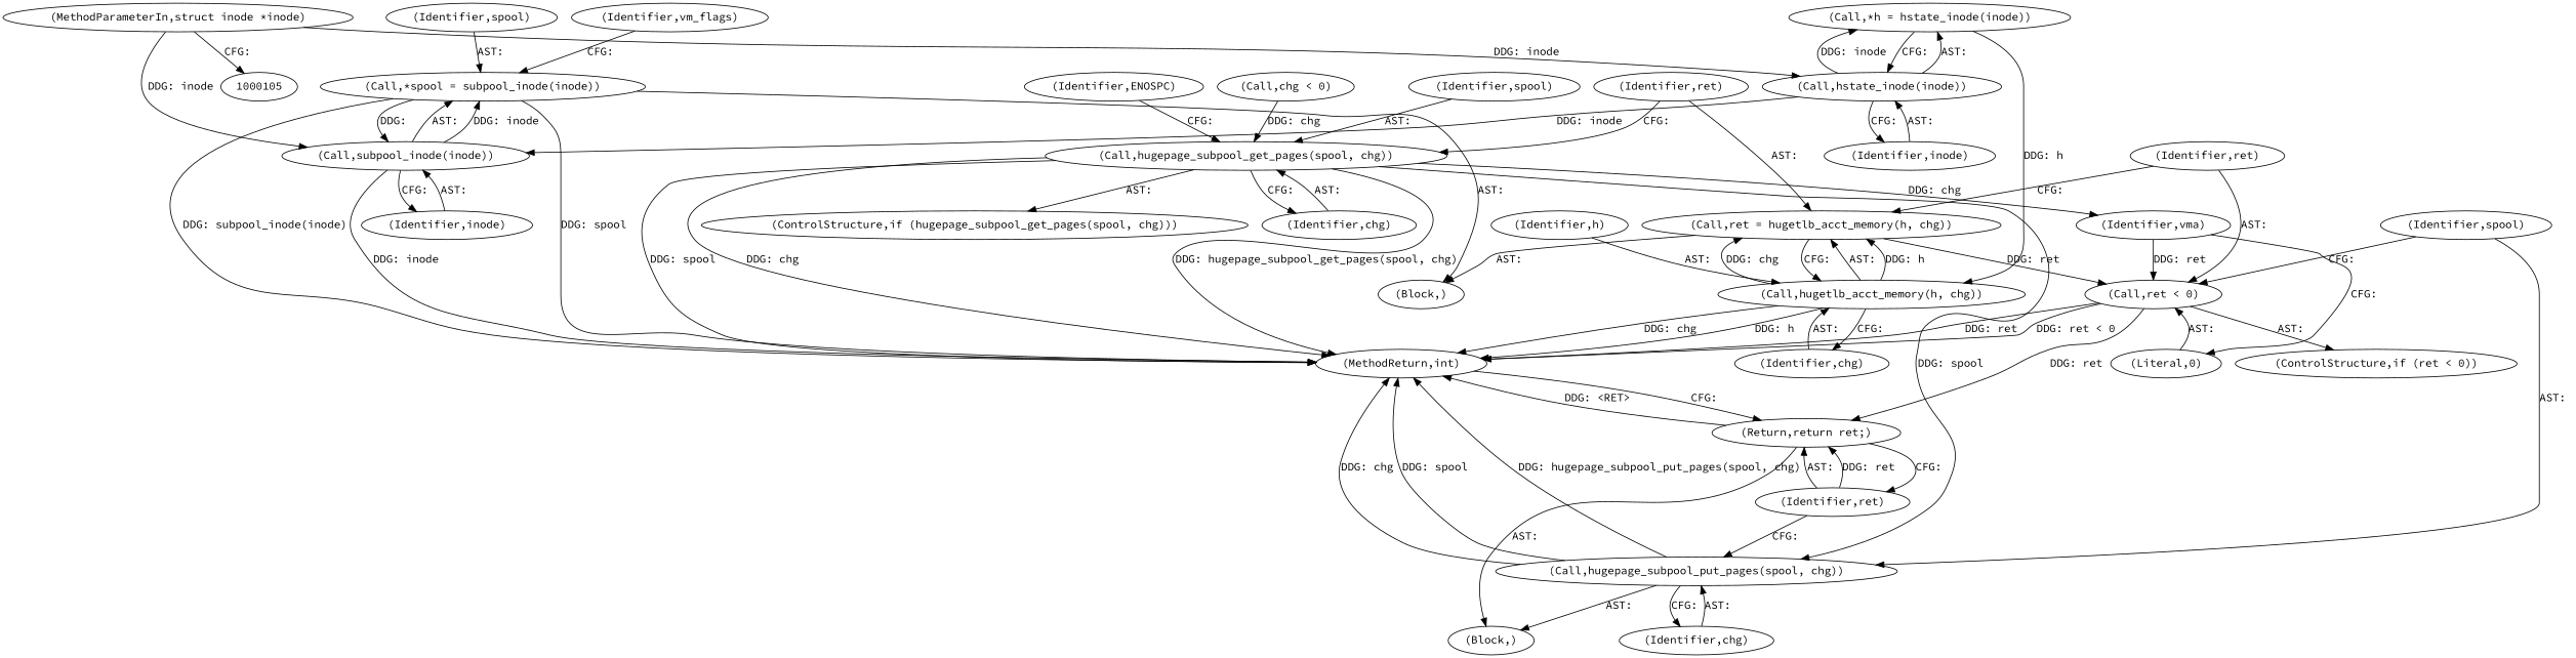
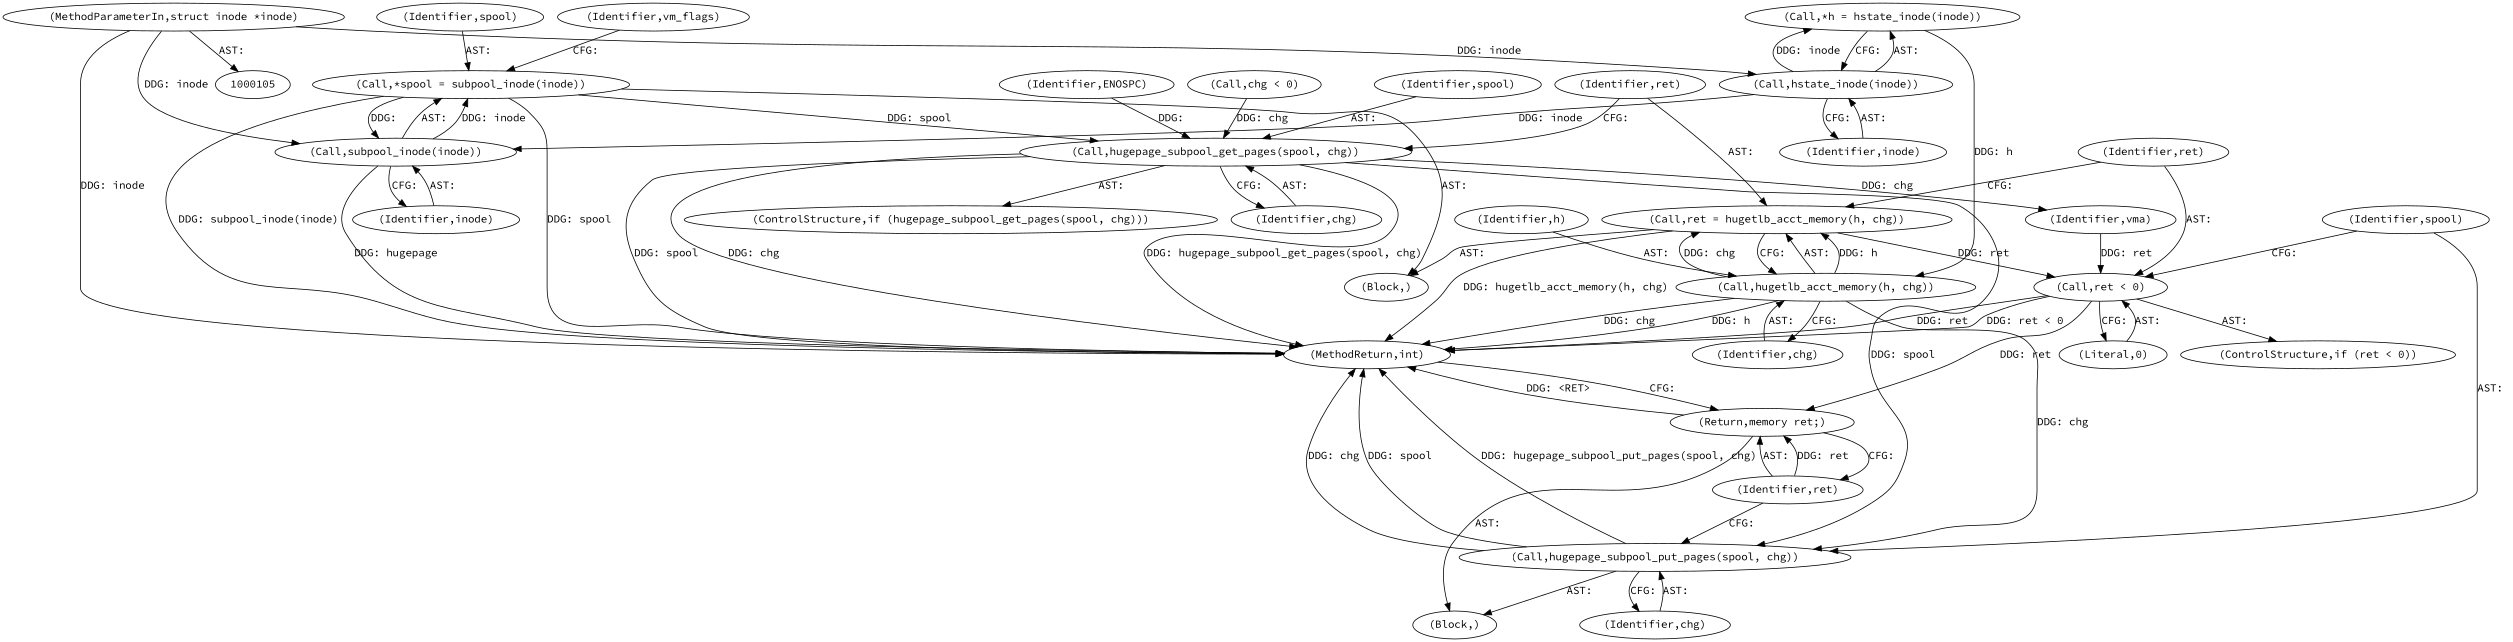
  digraph {
    fontname="Source Code Pro"
    node [fontname="Source Code Pro"]
    edge [fontname="Source Code Pro"]
    n1 [label="(Call,*spool = subpool_inode(inode))"]
    n2 [label="(Call,subpool_inode(inode))"]
    n3 [label="(Call,hugepage_subpool_get_pages(spool, chg))"]
    n4 [label="(Block,)"]
    n5 [label="(MethodReturn,int)"]
    n6 [label="(Identifier,inode)"]
    n7 [label="(Call,hugepage_subpool_put_pages(spool, chg))"]
    n8 [label="(Identifier,chg)"]
    n9 [label="(ControlStructure,if (hugepage_subpool_get_pages(spool, chg)))"]
    n10 [label="(Identifier,vma)"]
-   n11 [label="(Return,return ret;)"]
+   n11 [label="(Return,memory ret;)"]
    n12 [label="(Call,hstate_inode(inode))"]
    n13 [label="(Identifier,inode)"]
    n14 [label="(Call,*h = hstate_inode(inode))"]
    n15 [label="(Call,hugetlb_acct_memory(h, chg))"]
    n16 [label="(MethodParameterIn,struct inode *inode)"]
    1000105
    n18 [label="(Call,ret = hugetlb_acct_memory(h, chg))"]
    n19 [label="(Identifier,chg)"]
    n20 [label="(Block,)"]
    n21 [label="(Identifier,chg)"]
    n22 [label="(Call,ret < 0)"]
    n23 [label="(Literal,0)"]
    n24 [label="(ControlStructure,if (ret < 0))"]
    n25 [label="(Identifier,ret)"]
    n26 [label="(Call,chg < 0)"]
    n27 [label="(Identifier,ret)"]
    n28 [label="(Identifier,spool)"]
    n29 [label="(Identifier,vm_flags)"]
    n30 [label="(Identifier,h)"]
    n31 [label="(Identifier,spool)"]
    n32 [label="(Identifier,spool)"]
    n33 [label="(Identifier,ret)"]
    n34 [label="(Identifier,ENOSPC)"]
    n1 -> n2 [label="DDG: "]
+   n1 -> n3 [label="DDG: spool"]
    n1 -> n4 [label="AST: "]
    n1 -> n5 [label="DDG: spool"]
    n1 -> n5 [label="DDG: subpool_inode(inode)"]
    n2 -> n1 [label="AST: "]
    n2 -> n1 [label="DDG: inode"]
-   n2 -> n5 [label="DDG: inode"]
+   n2 -> n5 [label="DDG: hugepage"]
    n2 -> n6 [label="CFG: "]
    n3 -> n5 [label="DDG: spool"]
    n3 -> n5 [label="DDG: chg"]
    n3 -> n5 [label="DDG: hugepage_subpool_get_pages(spool, chg)"]
    n3 -> n7 [label="DDG: spool"]
    n3 -> n8 [label="CFG: "]
    n3 -> n9 [label="AST: "]
    n3 -> n10 [label="DDG: chg"]
    n5 -> n11 [label="CFG: "]
    n6 -> n2 [label="AST: "]
    n7 -> n5 [label="DDG: spool"]
    n7 -> n5 [label="DDG: hugepage_subpool_put_pages(spool, chg)"]
    n7 -> n5 [label="DDG: chg"]
    n7 -> n20 [label="AST: "]
    n7 -> n21 [label="CFG: "]
    n8 -> n3 [label="AST: "]
    n10 -> n22 [label="DDG: ret"]
    n11 -> n5 [label="DDG: <RET>"]
    n11 -> n20 [label="AST: "]
    n11 -> n25 [label="CFG: "]
    n12 -> n2 [label="DDG: inode"]
    n12 -> n13 [label="CFG: "]
    n12 -> n14 [label="AST: "]
    n12 -> n14 [label="DDG: inode"]
    n13 -> n12 [label="AST: "]
    n14 -> n12 [label="CFG: "]
    n14 -> n15 [label="DDG: h"]
    n15 -> n5 [label="DDG: chg"]
    n15 -> n5 [label="DDG: h"]
+   n15 -> n7 [label="DDG: chg"]
    n15 -> n18 [label="AST: "]
    n15 -> n18 [label="DDG: h"]
    n15 -> n18 [label="DDG: chg"]
    n15 -> n19 [label="CFG: "]
    n16 -> n2 [label="DDG: inode"]
+   n16 -> n5 [label="DDG: inode"]
    n16 -> n12 [label="DDG: inode"]
-   n16 -> 1000105 [label="CFG: "]
+   n16 -> 1000105 [label="AST: "]
    n18 -> n4 [label="AST: "]
+   n18 -> n5 [label="DDG: hugetlb_acct_memory(h, chg)"]
    n18 -> n15 [label="CFG: "]
    n18 -> n22 [label="DDG: ret"]
    n19 -> n15 [label="AST: "]
    n21 -> n7 [label="AST: "]
    n22 -> n5 [label="DDG: ret"]
    n22 -> n5 [label="DDG: ret < 0"]
    n22 -> n11 [label="DDG: ret"]
-   n10 -> n23 [label="CFG: "]
+   n22 -> n23 [label="CFG: "]
    n22 -> n24 [label="AST: "]
    n23 -> n22 [label="AST: "]
    n25 -> n7 [label="CFG: "]
    n25 -> n11 [label="AST: "]
    n25 -> n11 [label="DDG: ret"]
    n26 -> n3 [label="DDG: chg"]
    n27 -> n3 [label="CFG: "]
    n27 -> n18 [label="AST: "]
    n28 -> n7 [label="AST: "]
    n28 -> n22 [label="CFG: "]
    n29 -> n1 [label="CFG: "]
    n30 -> n15 [label="AST: "]
    n31 -> n1 [label="AST: "]
    n32 -> n3 [label="AST: "]
    n33 -> n18 [label="CFG: "]
    n33 -> n22 [label="AST: "]
-   n34 -> n3 [label="CFG: "]
+   n34 -> n3 [label="DDG: "]
  }
